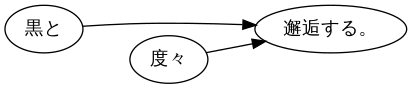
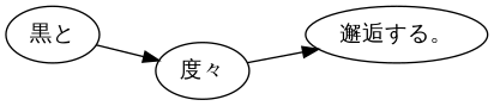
  digraph {
    fontname="DejaVu Serif"
    rankdir=LR
    node [fontname="DejaVu Serif"]
    edge [fontname="DejaVu Serif"]
    n1 [label="邂逅する。"]
    n2 [label="度々"]
    n3 [label="黒と"]
    n2 -> n1
-   n3 -> n1
+   n3 -> n2
  }
